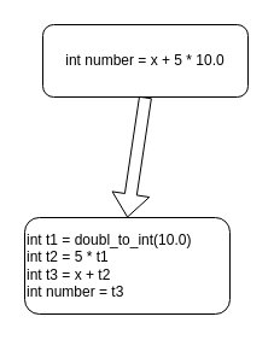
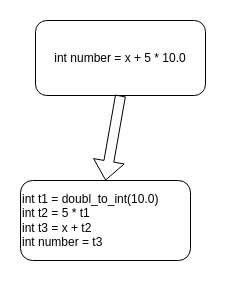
  <mxCell id="0" />
  <mxCell id="1" parent="0" />
- <mxCell id="2" value="int number = x + 5 * 10.0" style="rounded=1;whiteSpace=wrap;html=1;" vertex="1" parent="1"><mxGeometry x="35" y="20" width="170" height="60" as="geometry" /></mxCell>
+ <mxCell id="2" value="int number = x + 5 * 10.0" style="rounded=1;whiteSpace=wrap;html=1;" vertex="1" parent="1"><mxGeometry x="35" y="20" width="170" height="75" as="geometry" /></mxCell>
  <mxCell id="3" value="int t1 = doubl_to_int(10.0)&lt;br&gt;int t2 = 5 * t1&lt;br&gt;int t3 = x + t2&lt;br&gt;int number = t3" style="rounded=1;whiteSpace=wrap;html=1;align=left;" vertex="1" parent="1"><mxGeometry x="20" y="180" width="170" height="80" as="geometry" /></mxCell>
  <mxCell id="4" value="" style="shape=flexArrow;endArrow=classic;html=1;rounded=0;exitX=0.5;exitY=1;exitDx=0;exitDy=0;entryX=0.5;entryY=0;entryDx=0;entryDy=0;" edge="1" parent="1" source="2" target="3"><mxGeometry width="50" height="50" relative="1" as="geometry"><mxPoint x="125" y="300" as="sourcePoint" /><mxPoint x="175" y="250" as="targetPoint" /></mxGeometry></mxCell>
